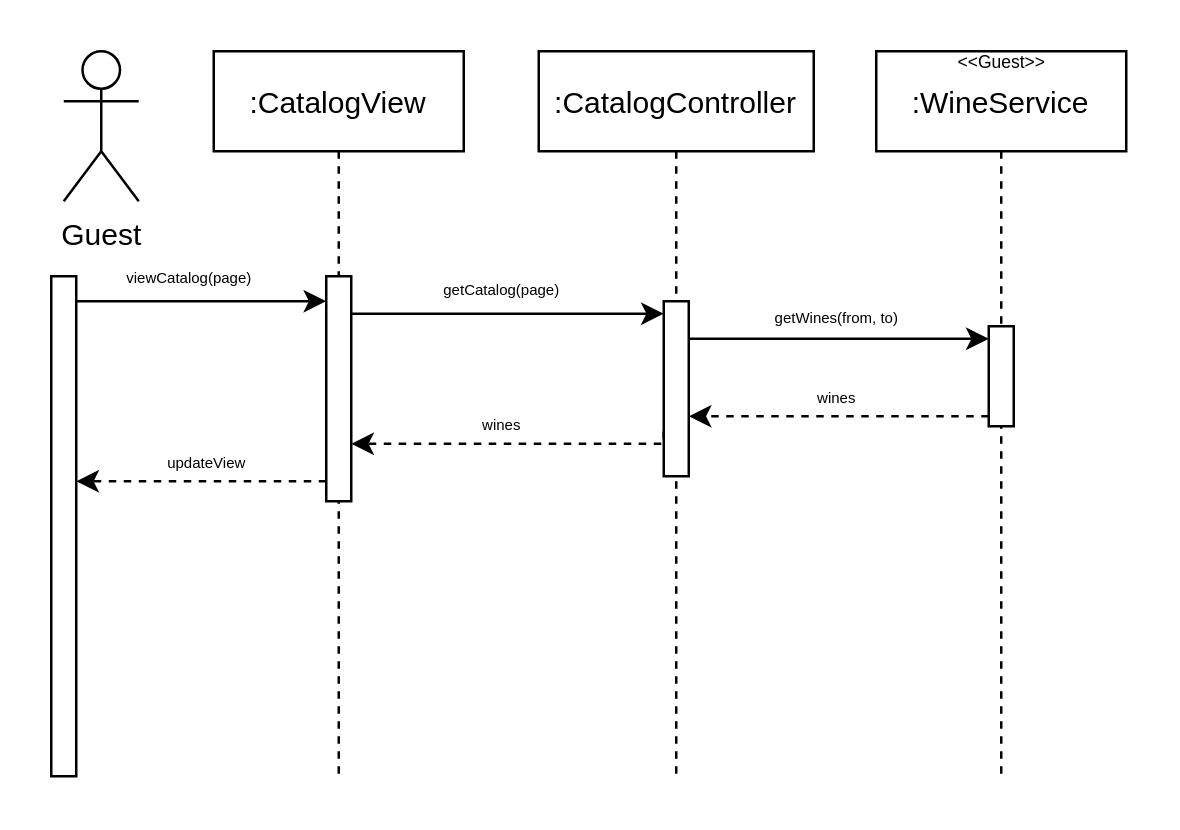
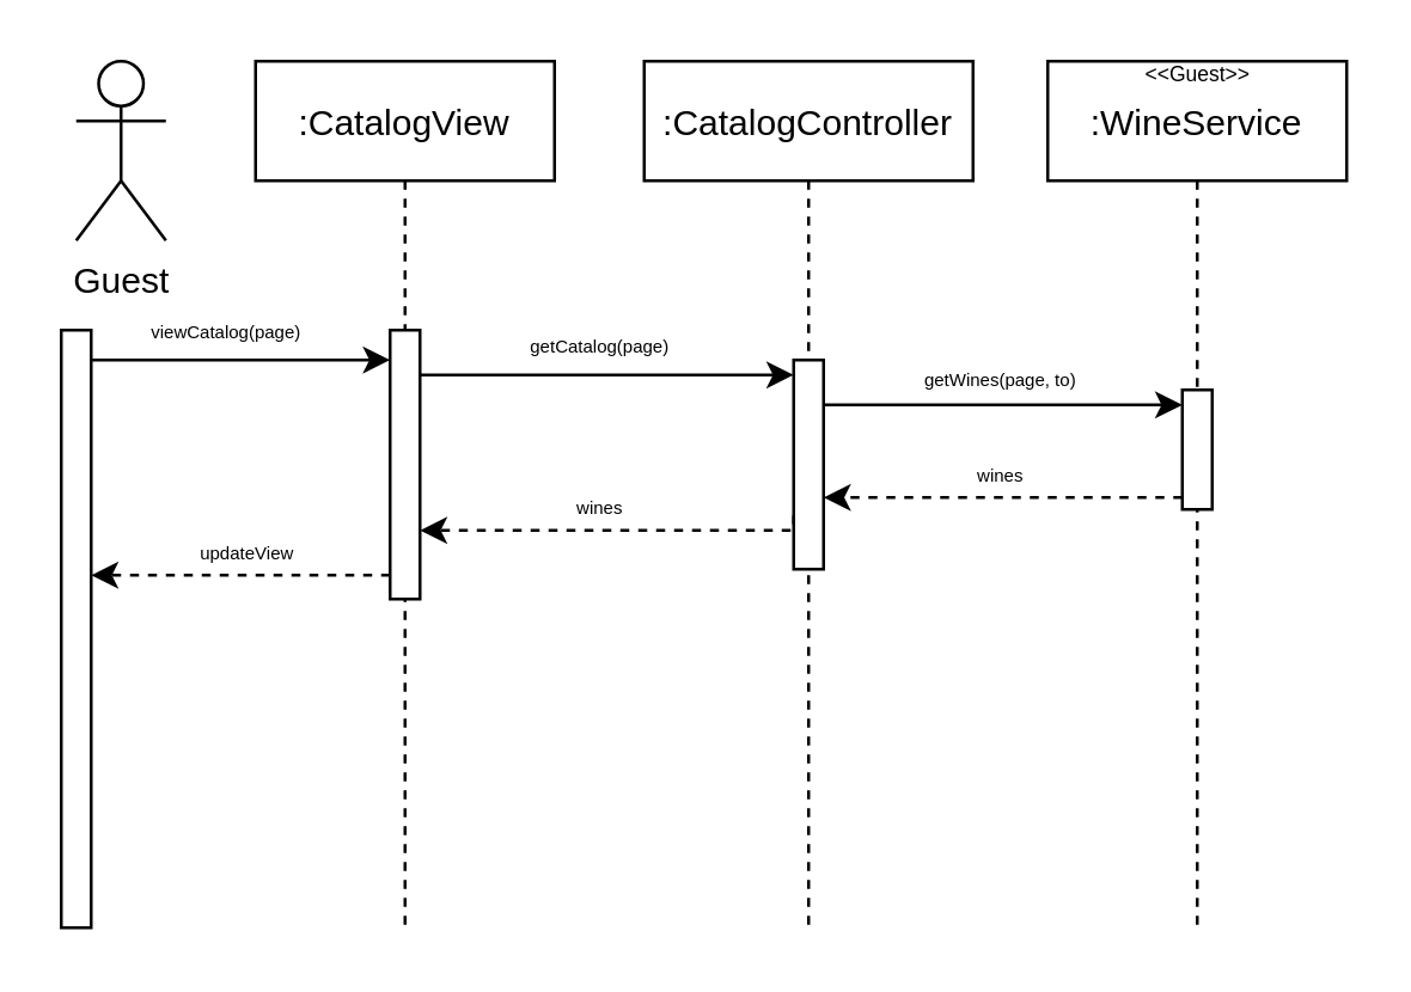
  <mxCell id="0" />
  <mxCell id="1" parent="0" />
  <mxCell id="2" value=":CatalogView" style="shape=umlLifeline;perimeter=lifelinePerimeter;container=1;collapsible=0;recursiveResize=0;rounded=0;shadow=0;strokeWidth=1;" parent="1" vertex="1"><mxGeometry x="85" y="20" width="100" height="290" as="geometry" /></mxCell>
  <mxCell id="3" value="" style="points=[];perimeter=orthogonalPerimeter;rounded=0;shadow=0;strokeWidth=1;" parent="2" vertex="1"><mxGeometry x="45" y="90" width="10" height="90" as="geometry" /></mxCell>
  <mxCell id="4" style="edgeStyle=orthogonalEdgeStyle;rounded=0;orthogonalLoop=1;jettySize=auto;html=1;dashed=1;" parent="2" source="3" edge="1"><mxGeometry relative="1" as="geometry"><mxPoint x="40" y="172" as="sourcePoint" /><mxPoint x="-55" y="172.029" as="targetPoint" /><Array as="points"><mxPoint x="20" y="172" /><mxPoint x="20" y="172" /></Array></mxGeometry></mxCell>
  <mxCell id="5" value="Guest" style="shape=umlActor;verticalLabelPosition=bottom;verticalAlign=top;html=1;outlineConnect=0;" parent="1" vertex="1"><mxGeometry x="25" y="20" width="30" height="60" as="geometry" /></mxCell>
  <mxCell id="6" style="edgeStyle=orthogonalEdgeStyle;rounded=0;orthogonalLoop=1;jettySize=auto;html=1;" parent="1" source="7" target="3" edge="1"><mxGeometry relative="1" as="geometry"><mxPoint x="130" y="120" as="targetPoint" /><Array as="points"><mxPoint x="105" y="120" /><mxPoint x="105" y="120" /></Array></mxGeometry></mxCell>
  <mxCell id="7" value="" style="points=[];perimeter=orthogonalPerimeter;rounded=0;shadow=0;strokeWidth=1;" parent="1" vertex="1"><mxGeometry x="20" y="110" width="10" height="200" as="geometry" /></mxCell>
  <mxCell id="8" value=":CatalogController" style="shape=umlLifeline;perimeter=lifelinePerimeter;container=1;collapsible=0;recursiveResize=0;rounded=0;shadow=0;strokeWidth=1;" parent="1" vertex="1"><mxGeometry x="215" y="20" width="110" height="290" as="geometry" /></mxCell>
  <mxCell id="9" value="" style="points=[];perimeter=orthogonalPerimeter;rounded=0;shadow=0;strokeWidth=1;" parent="8" vertex="1"><mxGeometry x="50" y="100" width="10" height="70" as="geometry" /></mxCell>
  <mxCell id="10" value="viewCatalog(page)" style="text;html=1;align=center;verticalAlign=middle;resizable=0;points=[];autosize=1;strokeColor=none;fillColor=none;fontSize=6;" parent="1" vertex="1"><mxGeometry x="40" y="106" width="70" height="10" as="geometry" /></mxCell>
  <mxCell id="11" value=":WineService" style="shape=umlLifeline;perimeter=lifelinePerimeter;container=1;collapsible=0;recursiveResize=0;rounded=0;shadow=0;strokeWidth=1;" parent="1" vertex="1"><mxGeometry x="350" y="20" width="100" height="290" as="geometry" /></mxCell>
  <mxCell id="12" value="" style="points=[];perimeter=orthogonalPerimeter;rounded=0;shadow=0;strokeWidth=1;" parent="11" vertex="1"><mxGeometry x="45" y="110" width="10" height="40" as="geometry" /></mxCell>
  <mxCell id="13" value="&amp;lt;&amp;lt;Guest&amp;gt;&amp;gt;" style="text;html=1;align=center;verticalAlign=middle;resizable=0;points=[];autosize=1;strokeColor=none;fillColor=none;fontSize=7;" parent="11" vertex="1"><mxGeometry x="25" width="50" height="10" as="geometry" /></mxCell>
  <mxCell id="14" style="edgeStyle=orthogonalEdgeStyle;rounded=0;orthogonalLoop=1;jettySize=auto;html=1;" parent="1" source="3" edge="1"><mxGeometry relative="1" as="geometry"><mxPoint x="265" y="125" as="targetPoint" /><Array as="points"><mxPoint x="265" y="125" /></Array></mxGeometry></mxCell>
  <mxCell id="15" value="getCatalog(page)" style="text;html=1;align=center;verticalAlign=middle;resizable=0;points=[];autosize=1;strokeColor=none;fillColor=none;fontSize=6;" parent="1" vertex="1"><mxGeometry x="170" y="111" width="60" height="10" as="geometry" /></mxCell>
  <mxCell id="16" style="edgeStyle=orthogonalEdgeStyle;rounded=0;orthogonalLoop=1;jettySize=auto;html=1;" parent="1" edge="1"><mxGeometry relative="1" as="geometry"><mxPoint x="275" y="135.029" as="sourcePoint" /><mxPoint x="395" y="135.029" as="targetPoint" /><Array as="points"><mxPoint x="325" y="135" /><mxPoint x="325" y="135" /></Array></mxGeometry></mxCell>
- <mxCell id="17" value="getWines(from, to)" style="text;html=1;align=center;verticalAlign=middle;resizable=0;points=[];autosize=1;strokeColor=none;fillColor=none;fontSize=6;" parent="1" vertex="1"><mxGeometry x="304" y="122" width="60" height="10" as="geometry" /></mxCell>
+ <mxCell id="17" value="getWines(page, to)" style="text;html=1;align=center;verticalAlign=middle;resizable=0;points=[];autosize=1;strokeColor=none;fillColor=none;fontSize=6;" parent="1" vertex="1"><mxGeometry x="304" y="122" width="60" height="10" as="geometry" /></mxCell>
  <mxCell id="18" style="edgeStyle=orthogonalEdgeStyle;rounded=0;orthogonalLoop=1;jettySize=auto;html=1;dashed=1;" parent="1" edge="1"><mxGeometry relative="1" as="geometry"><mxPoint x="395" y="166.029" as="sourcePoint" /><mxPoint x="275" y="166.029" as="targetPoint" /><Array as="points"><mxPoint x="305" y="166" /><mxPoint x="305" y="166" /></Array></mxGeometry></mxCell>
  <mxCell id="19" value="wines" style="text;html=1;align=center;verticalAlign=middle;resizable=0;points=[];autosize=1;strokeColor=none;fillColor=none;fontSize=6;" parent="1" vertex="1"><mxGeometry x="319" y="154" width="30" height="10" as="geometry" /></mxCell>
  <mxCell id="20" value="updateView" style="text;html=1;align=center;verticalAlign=middle;resizable=0;points=[];autosize=1;strokeColor=none;fillColor=none;fontSize=6;" parent="1" vertex="1"><mxGeometry x="57" y="180" width="50" height="10" as="geometry" /></mxCell>
  <mxCell id="21" style="edgeStyle=orthogonalEdgeStyle;rounded=0;orthogonalLoop=1;jettySize=auto;html=1;dashed=1;" parent="1" target="3" edge="1"><mxGeometry relative="1" as="geometry"><mxPoint x="265" y="172" as="sourcePoint" /><mxPoint x="155" y="177" as="targetPoint" /><Array as="points"><mxPoint x="265" y="177" /></Array></mxGeometry></mxCell>
  <mxCell id="22" value="wines" style="text;html=1;align=center;verticalAlign=middle;resizable=0;points=[];autosize=1;strokeColor=none;fillColor=none;fontSize=6;" parent="1" vertex="1"><mxGeometry x="185" y="165" width="30" height="10" as="geometry" /></mxCell>
